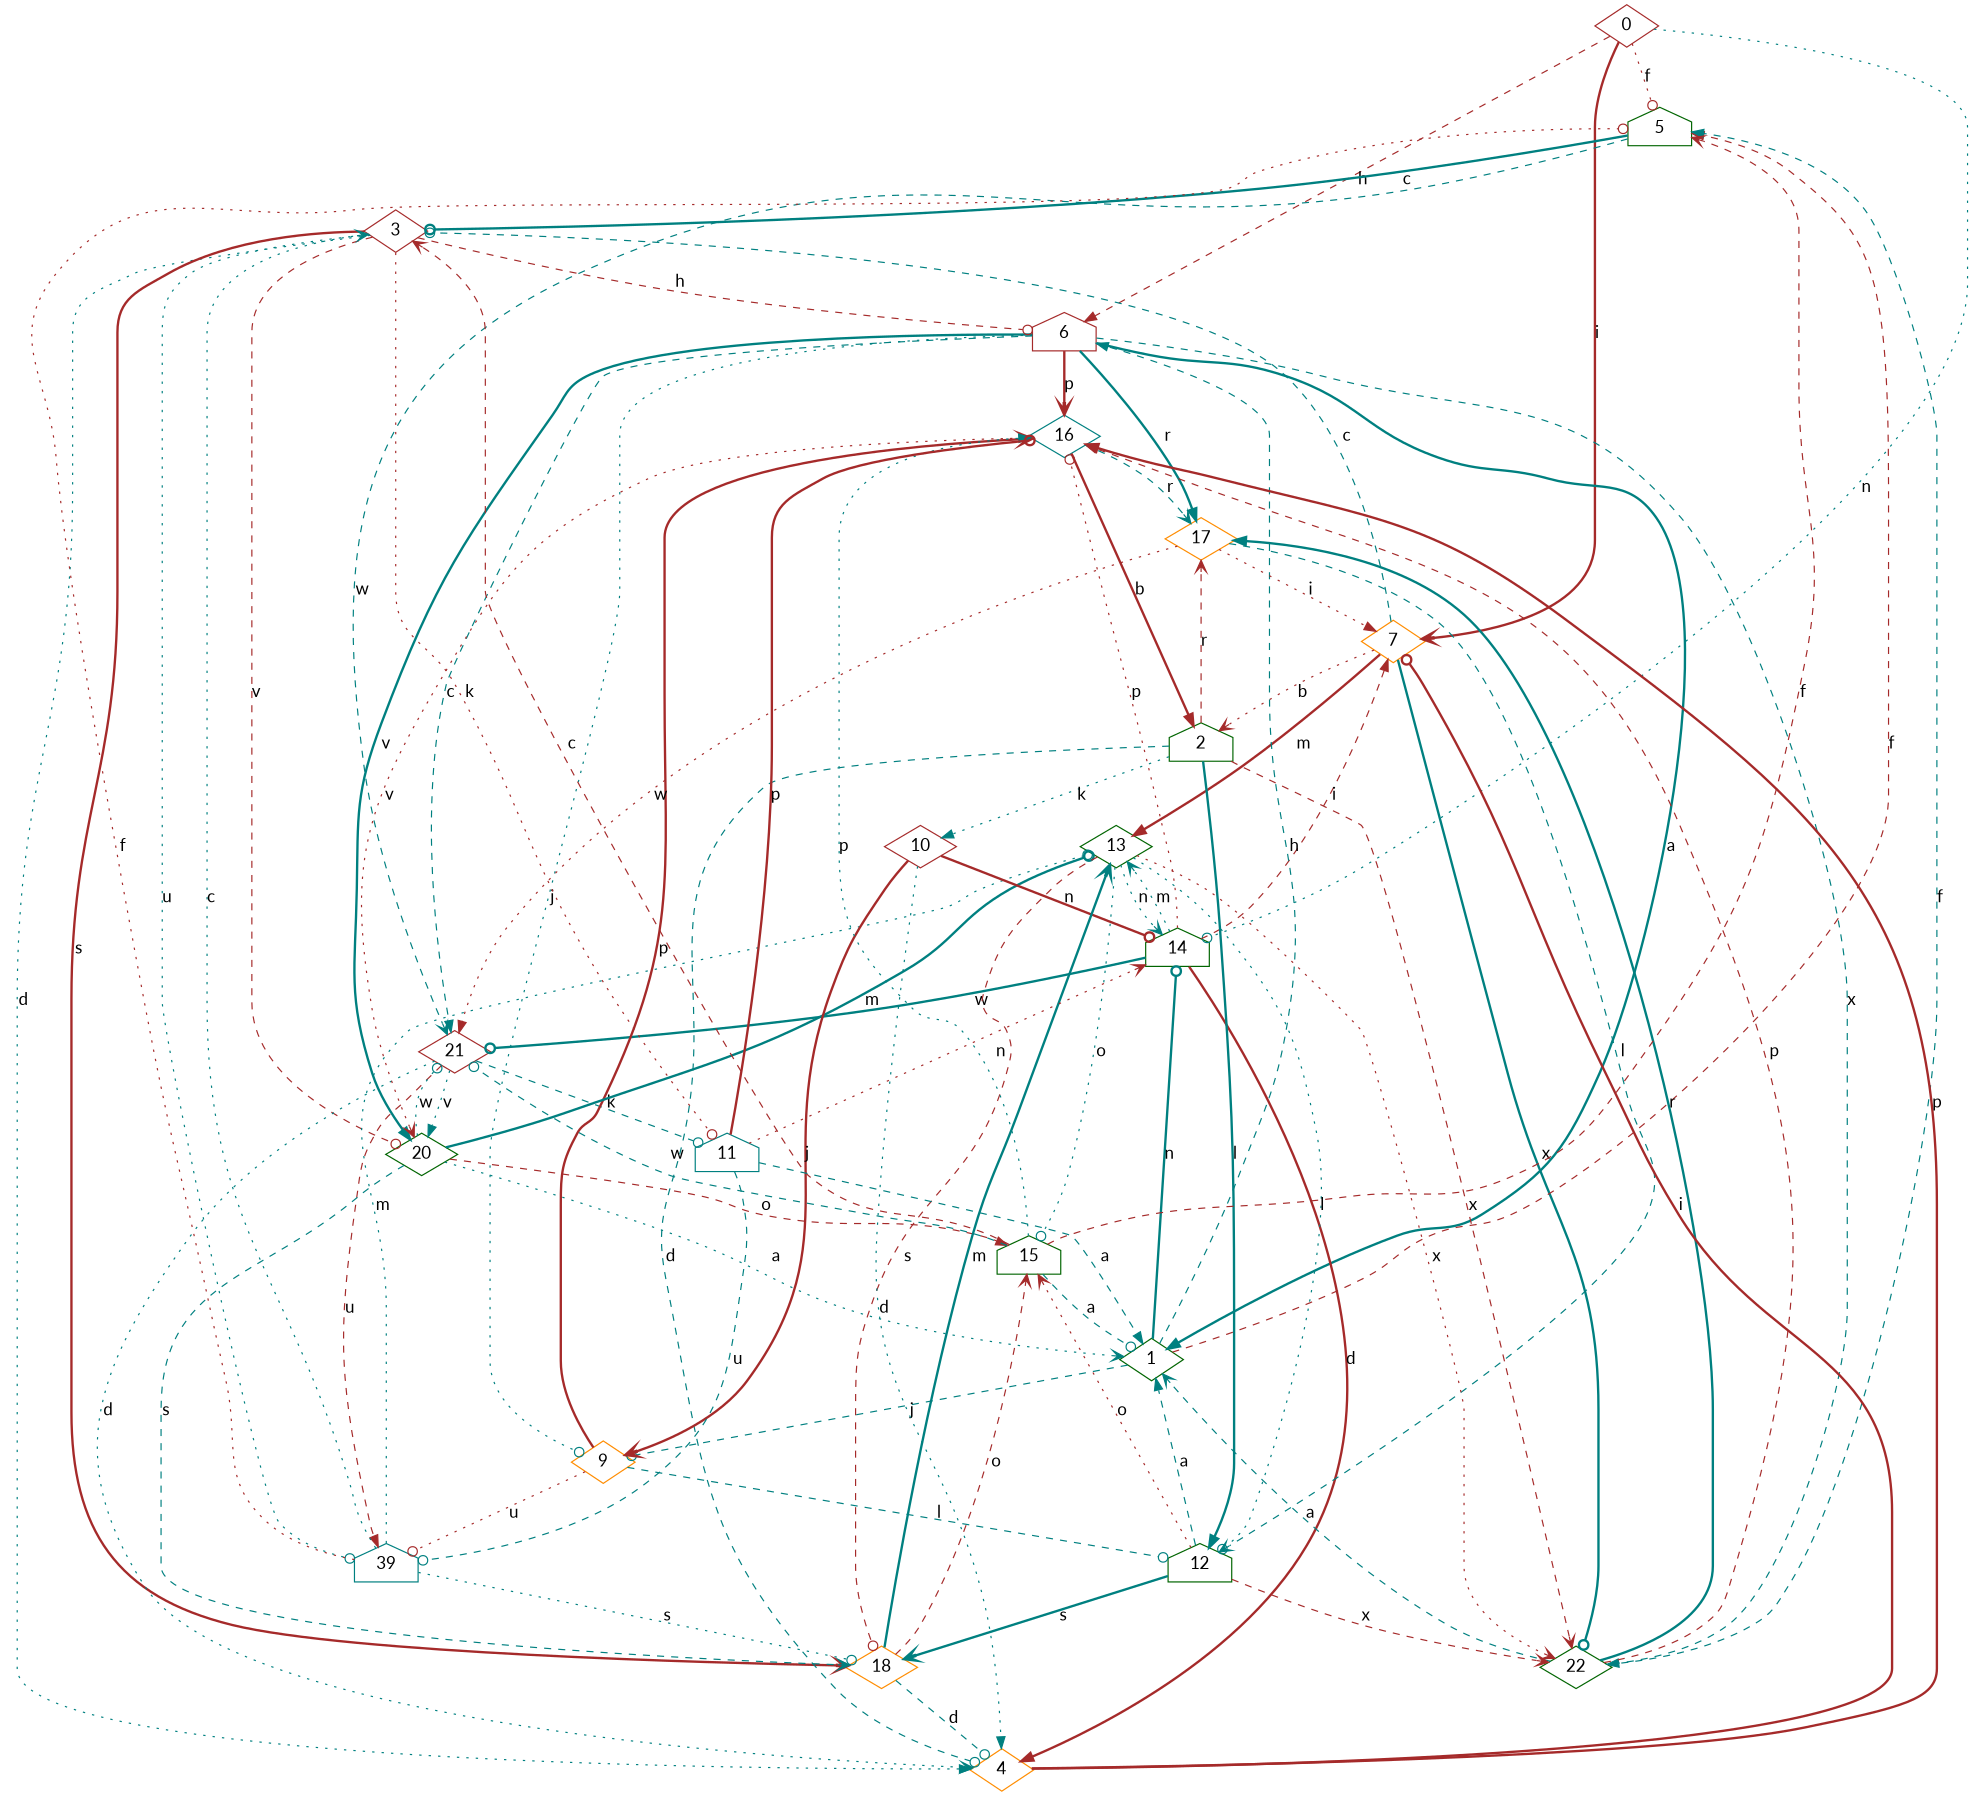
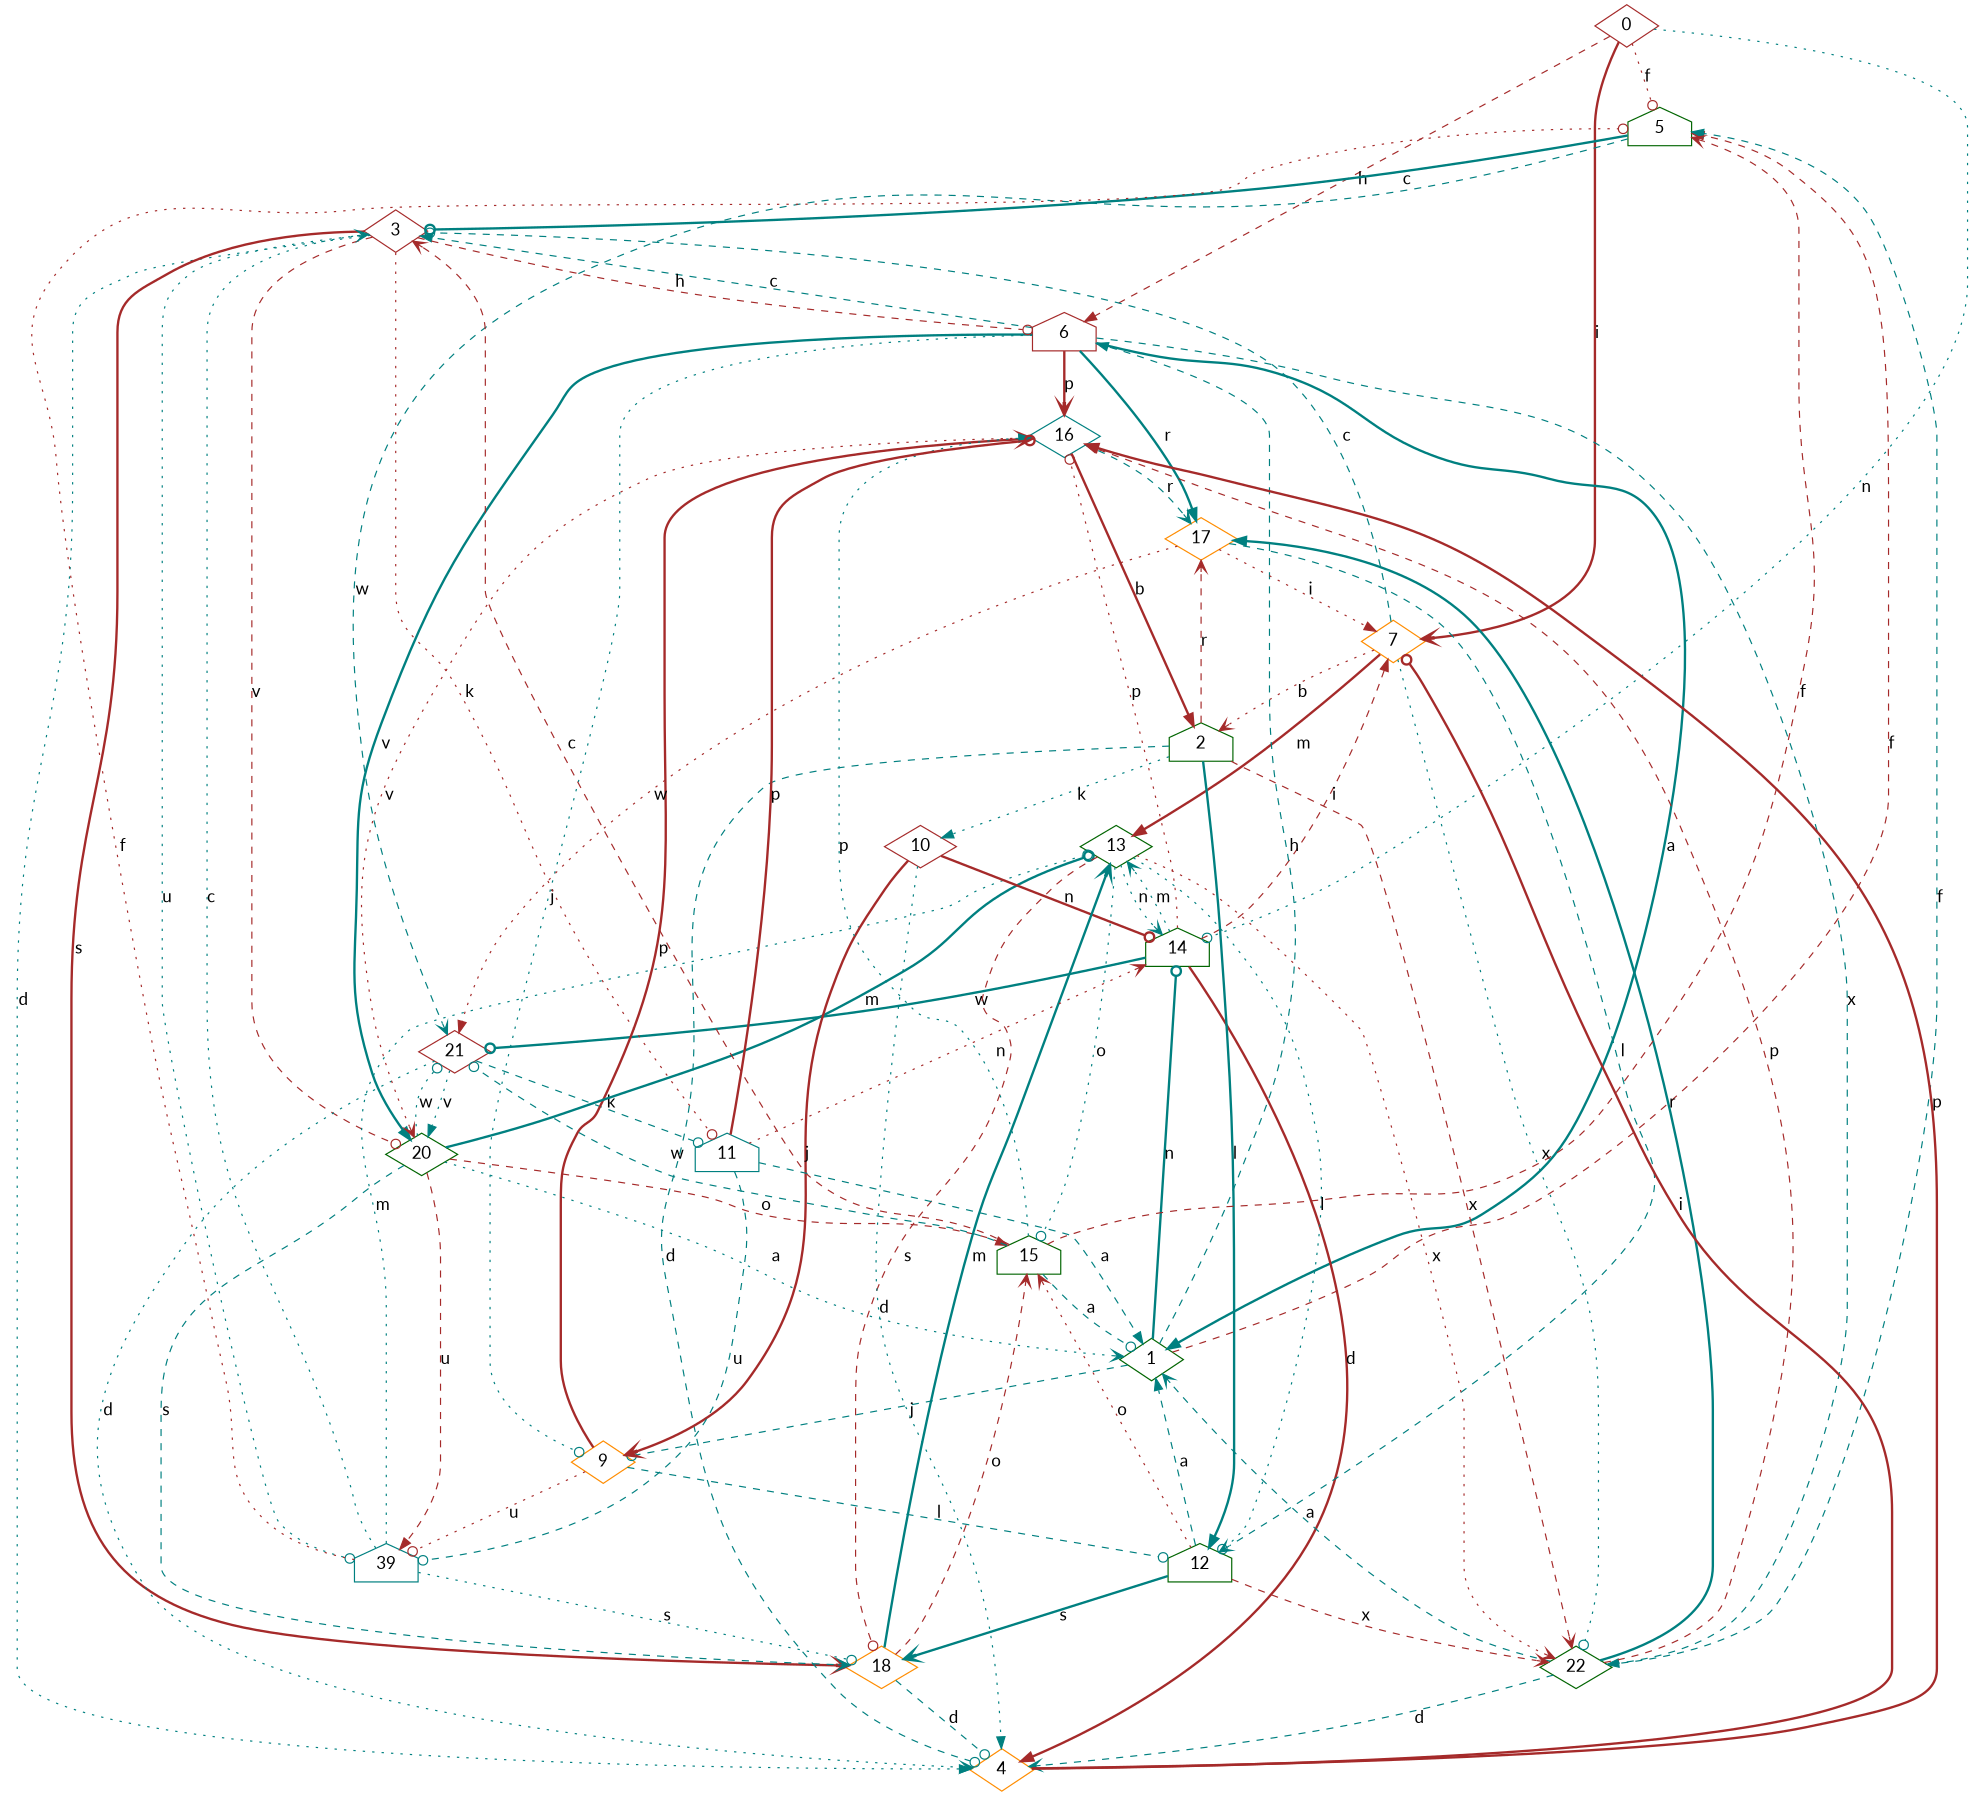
  strict digraph {
    fontname=Lato
    node [color=darkgreen fontname=Lato shape=diamond]
    edge [arrowhead=odot color=teal fontname=Lato style=dashed]
    0 [color=brown]
    5 [shape=house]
    6 [color=brown shape=house]
    7 [color=darkorange]
    14 [shape=house]
    3 [color=brown]
    21 [color=brown]
    1
    9 [color=darkorange]
    17 [color=darkorange]
    22
    20
    16 [color=teal]
    2 [shape=house]
    13
    4 [color=darkorange]
    12 [shape=house]
    n18 [color=teal label=39 shape=house]
    10 [color=brown]
    18 [color=darkorange]
    15 [shape=house]
    11 [color=teal shape=house]
    0 -> 5 [color=brown label=f style=dotted]
    0 -> 6 [arrowhead=normal color=brown label=h]
    0 -> 7 [arrowhead=vee color=brown label=i style=bold]
    0 -> 14 [label=n style=dotted]
    5 -> 3 [label=c style=bold]
    5 -> 21 [arrowhead=vee label=w]
-   6 -> 21 [arrowhead=normal label=c]
+   6 -> 3 [arrowhead=normal label=c]
    6 -> 1 [arrowhead=normal label=a style=bold]
    6 -> 9 [label=j style=dotted]
    6 -> 17 [arrowhead=normal label=r style=bold]
    6 -> 22 [arrowhead=normal label=x]
    6 -> 20 [arrowhead=normal label=v style=bold]
    6 -> 16 [arrowhead=vee color=brown label=p style=bold]
    7 -> 3 [label=c]
-   7 -> 22 [label=x style=bold]
+   7 -> 22 [label=x style=dotted]
    7 -> 2 [arrowhead=vee color=brown label=b style=dotted]
    7 -> 13 [arrowhead=normal color=brown label=m style=bold]
    14 -> 7 [arrowhead=normal color=brown label=i]
    14 -> 21 [label=w style=bold]
    14 -> 16 [color=brown label=p style=dotted]
    14 -> 13 [arrowhead=vee label=m style=dotted]
    14 -> 4 [arrowhead=normal color=brown label=d style=bold]
    3 -> 6 [color=brown label=h]
    3 -> 20 [color=brown label=v]
    3 -> 4 [arrowhead=normal label=d style=dotted]
    3 -> n18 [label=u style=dotted]
    3 -> 18 [arrowhead=vee color=brown label=s style=bold]
    3 -> 11 [color=brown label=k style=dotted]
    21 -> 20 [arrowhead=normal label=v style=dotted]
    21 -> 4 [arrowhead=vee label=d style=dotted]
    21 -> 11 [label=k]
    1 -> 5 [arrowhead=normal color=brown label=f]
    1 -> 6 [arrowhead=normal label=h]
    1 -> 14 [label=n style=bold]
    1 -> 9 [label=j]
    9 -> 16 [arrowhead=vee color=brown label=p style=bold]
    9 -> 12 [label=l]
    9 -> n18 [color=brown label=u style=dotted]
    17 -> 7 [arrowhead=normal color=brown label=i style=dotted]
    17 -> 21 [arrowhead=normal color=brown label=w style=dotted]
    17 -> 12 [arrowhead=vee label=l]
    22 -> 5 [arrowhead=normal label=f]
    22 -> 1 [arrowhead=vee label=a]
    22 -> 17 [arrowhead=normal label=r style=bold]
    22 -> 16 [arrowhead=normal color=brown label=p]
+   22 -> 4 [arrowhead=vee label=d]
    20 -> 21 [label=w style=dotted]
    20 -> 1 [arrowhead=vee label=a style=dotted]
    20 -> 13 [label=m style=bold]
-   21 -> n18 [arrowhead=normal color=brown label=u]
+   20 -> n18 [arrowhead=normal color=brown label=u]
    20 -> 18 [arrowhead=vee label=s]
    20 -> 15 [arrowhead=normal color=brown label=o]
    16 -> 17 [arrowhead=vee label=r]
    16 -> 20 [arrowhead=vee color=brown label=v style=dotted]
    16 -> 2 [arrowhead=normal color=brown label=b style=bold]
    2 -> 17 [arrowhead=vee color=brown label=r]
    2 -> 22 [arrowhead=vee color=brown label=x]
    2 -> 4 [label=d]
    2 -> 12 [arrowhead=normal label=l style=bold]
    2 -> 10 [arrowhead=normal label=k style=dotted]
    13 -> 14 [arrowhead=vee label=n style=dotted]
    13 -> 22 [arrowhead=vee color=brown label=x style=dotted]
    13 -> 12 [label=l style=dotted]
    13 -> 18 [color=brown label=s]
    13 -> 15 [label=o style=dotted]
    4 -> 7 [color=brown label=i style=bold]
    4 -> 16 [arrowhead=normal color=brown label=p style=bold]
    12 -> 1 [arrowhead=normal label=a]
    12 -> 22 [arrowhead=vee color=brown label=x]
    12 -> 18 [arrowhead=vee label=s style=bold]
    12 -> 15 [arrowhead=vee color=brown label=o style=dotted]
    n18 -> 5 [color=brown label=f style=dotted]
    n18 -> 3 [arrowhead=vee label=c style=dotted]
    n18 -> 13 [label=m style=dotted]
    n18 -> 18 [label=s style=dotted]
    10 -> 14 [color=brown label=n style=bold]
    10 -> 9 [arrowhead=vee color=brown label=j style=bold]
    10 -> 4 [arrowhead=normal label=d style=dotted]
    18 -> 13 [arrowhead=vee label=m style=bold]
    18 -> 4 [label=d]
    18 -> 15 [arrowhead=vee color=brown label=o]
    15 -> 5 [arrowhead=vee color=brown label=f]
    15 -> 3 [arrowhead=vee color=brown label=c]
    15 -> 21 [label=w]
    15 -> 1 [label=a]
    15 -> 16 [arrowhead=normal label=p style=dotted]
    11 -> 14 [arrowhead=vee color=brown label=n style=dotted]
    11 -> 1 [arrowhead=normal label=a]
    11 -> 16 [color=brown label=p style=bold]
    11 -> n18 [label=u]
  }
